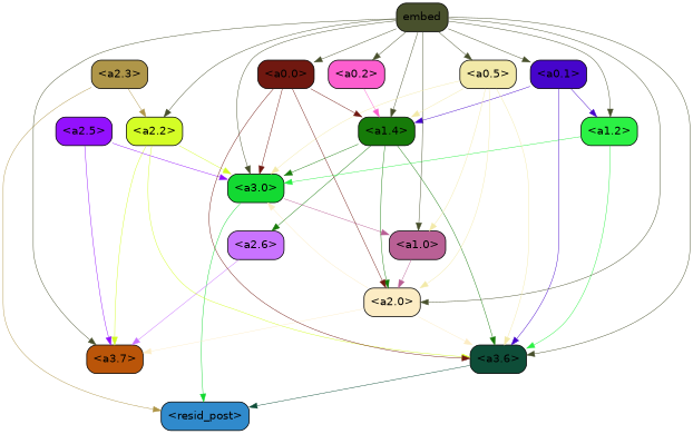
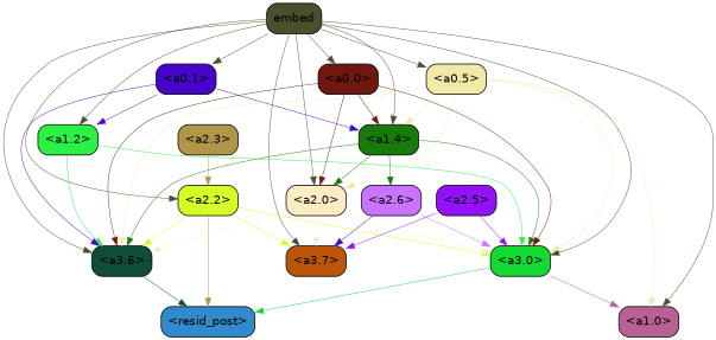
  strict digraph {
    splines=true
    node [color=black fontname=Helvetica shape=box style="filled, rounded"]
    edge [color="#48502c" penwidth=0.6]
    "<a3.7>" [fillcolor="#ba5509"]
    "<resid_post>" [fillcolor="#308acc"]
    "<a3.6>" [fillcolor="#0e4d38"]
    "<a3.0>" [fillcolor="#13d932"]
    "<a1.0>" [fillcolor="#b96095"]
    "<a2.3>" [fillcolor="#af9649"]
    "<a2.2>" [fillcolor="#d4fd26"]
    "<a2.6>" [fillcolor="#c973ff"]
    "<a2.5>" [fillcolor="#9311fd"]
    "<a2.0>" [fillcolor="#fcecc4"]
    "<a1.4>" [fillcolor="#167b09"]
    "<a1.2>" [fillcolor="#2bf144"]
    "<a0.1>" [fillcolor="#4605cb"]
    embed [fillcolor="#48502c"]
    "<a0.5>" [fillcolor="#f2e9a8"]
    "<a0.0>" [fillcolor="#701810"]
-   "<a0.2>" [fillcolor="#fc5ecf"]
    "<a3.6>" -> "<resid_post>" [color="#0e4d38"]
    "<a3.0>" -> "<resid_post>" [color="#13d932"]
    "<a3.0>" -> "<a1.0>" [color="#b96095"]
-   "<a1.0>" -> "<a2.0>" [color="#b96095"]
-   "<a2.3>" -> "<resid_post>" [color="#af9649"]
+   "<a2.2>" -> "<resid_post>" [color="#af9649"]
    "<a2.3>" -> "<a2.2>" [color="#af9649"]
    "<a2.2>" -> "<a3.7>" [color="#d4fd26"]
    "<a2.2>" -> "<a3.6>" [color="#d4fd26"]
    "<a2.2>" -> "<a3.0>" [color="#d4fd26"]
-   "<a2.6>" -> "<a3.7>" [color="#c973ff"]
+   "<a2.6>" -> "<a3.7>" [color="#4605cb"]
+   "<a2.6>" -> "<a3.0>" [color="#c973ff"]
    "<a2.5>" -> "<a3.7>" [color="#9311fd"]
    "<a2.5>" -> "<a3.0>" [color="#9311fd"]
    "<a2.0>" -> "<a3.7>" [color="#fcecc4"]
    "<a2.0>" -> "<a3.6>" [color="#fcecc4"]
    "<a2.0>" -> "<a3.0>" [color="#fcecc4"]
    "<a1.4>" -> "<a3.6>" [color="#167b09"]
    "<a1.4>" -> "<a3.0>" [color="#167b09"]
    "<a1.4>" -> "<a2.6>" [color="#167b09"]
    "<a1.4>" -> "<a2.0>" [color="#167b09"]
    "<a1.2>" -> "<a3.6>" [color="#2bf144"]
    "<a1.2>" -> "<a3.0>" [color="#2bf144"]
    "<a0.1>" -> "<a3.6>" [color="#4605cb"]
    "<a0.1>" -> "<a1.4>" [color="#4605cb"]
    "<a0.1>" -> "<a1.2>" [color="#4605cb"]
    embed -> "<a3.7>"
    embed -> "<a3.6>"
    embed -> "<a3.0>"
    embed -> "<a1.0>"
    embed -> "<a2.2>"
    embed -> "<a2.0>"
    embed -> "<a1.4>"
    embed -> "<a1.2>"
    embed -> "<a0.1>"
    embed -> "<a0.5>"
    embed -> "<a0.0>"
-   embed -> "<a0.2>"
    "<a0.5>" -> "<a3.6>" [color="#f2e9a8"]
    "<a0.5>" -> "<a3.0>" [color="#f2e9a8"]
    "<a0.5>" -> "<a1.0>" [color="#f2e9a8"]
    "<a0.5>" -> "<a2.0>" [color="#f2e9a8"]
    "<a0.5>" -> "<a1.4>" [color="#f2e9a8"]
    "<a0.0>" -> "<a3.6>" [color="#701810"]
    "<a0.0>" -> "<a3.0>" [color="#701810"]
    "<a0.0>" -> "<a2.0>" [color="#701810"]
    "<a0.0>" -> "<a1.4>" [color="#701810"]
-   "<a0.2>" -> "<a1.4>" [color="#fc5ecf"]
  }
